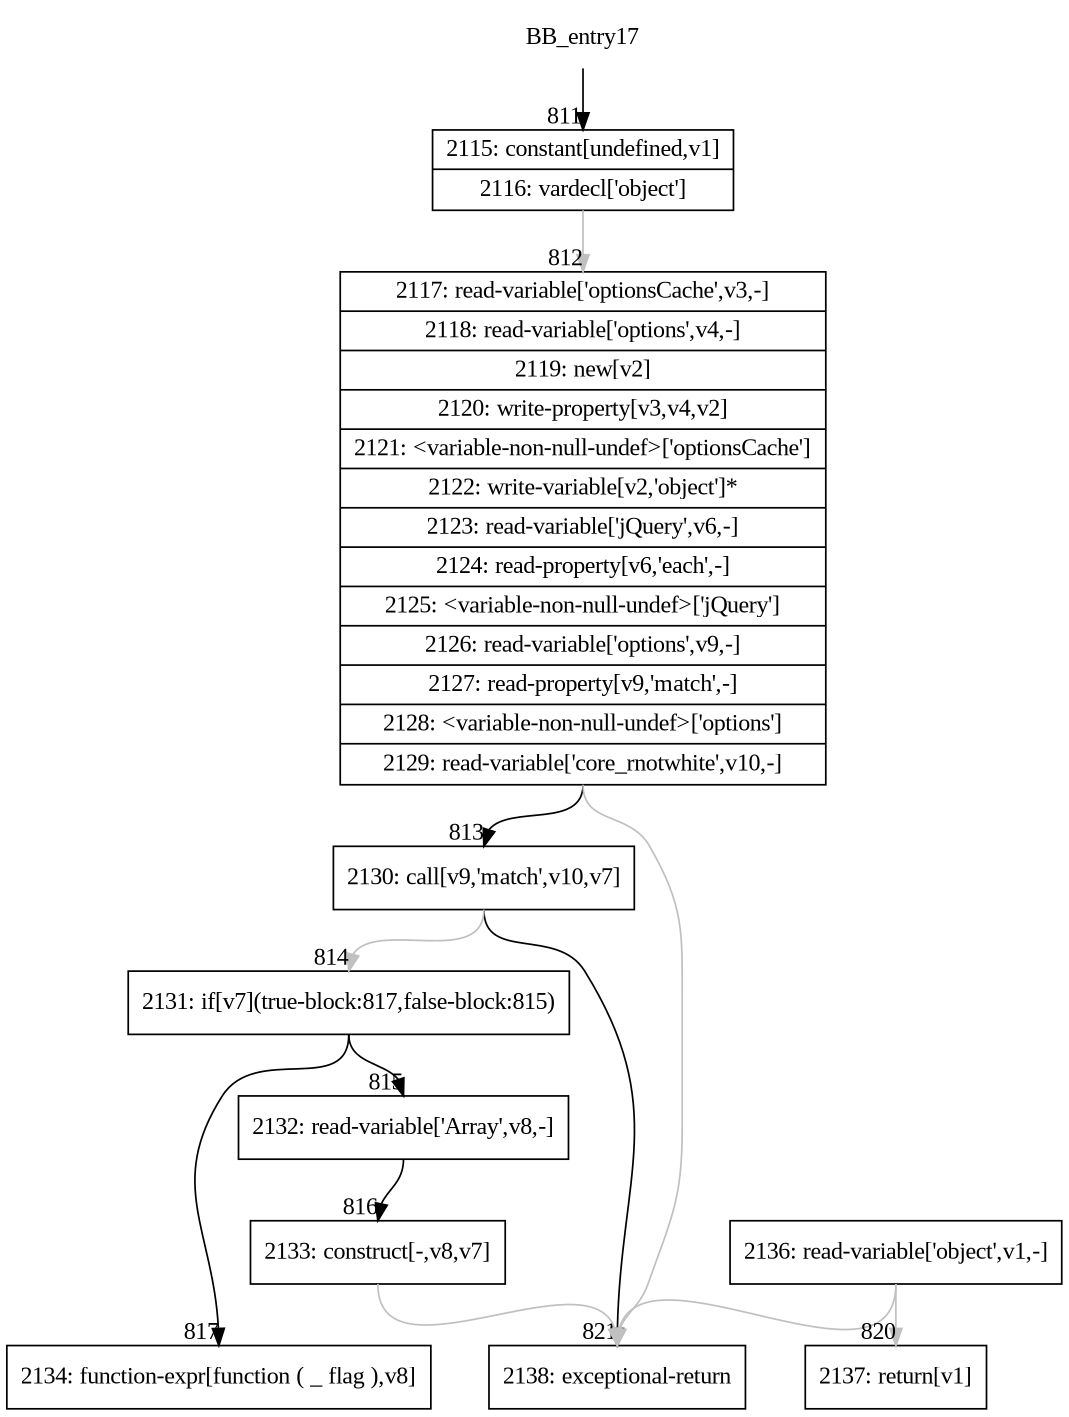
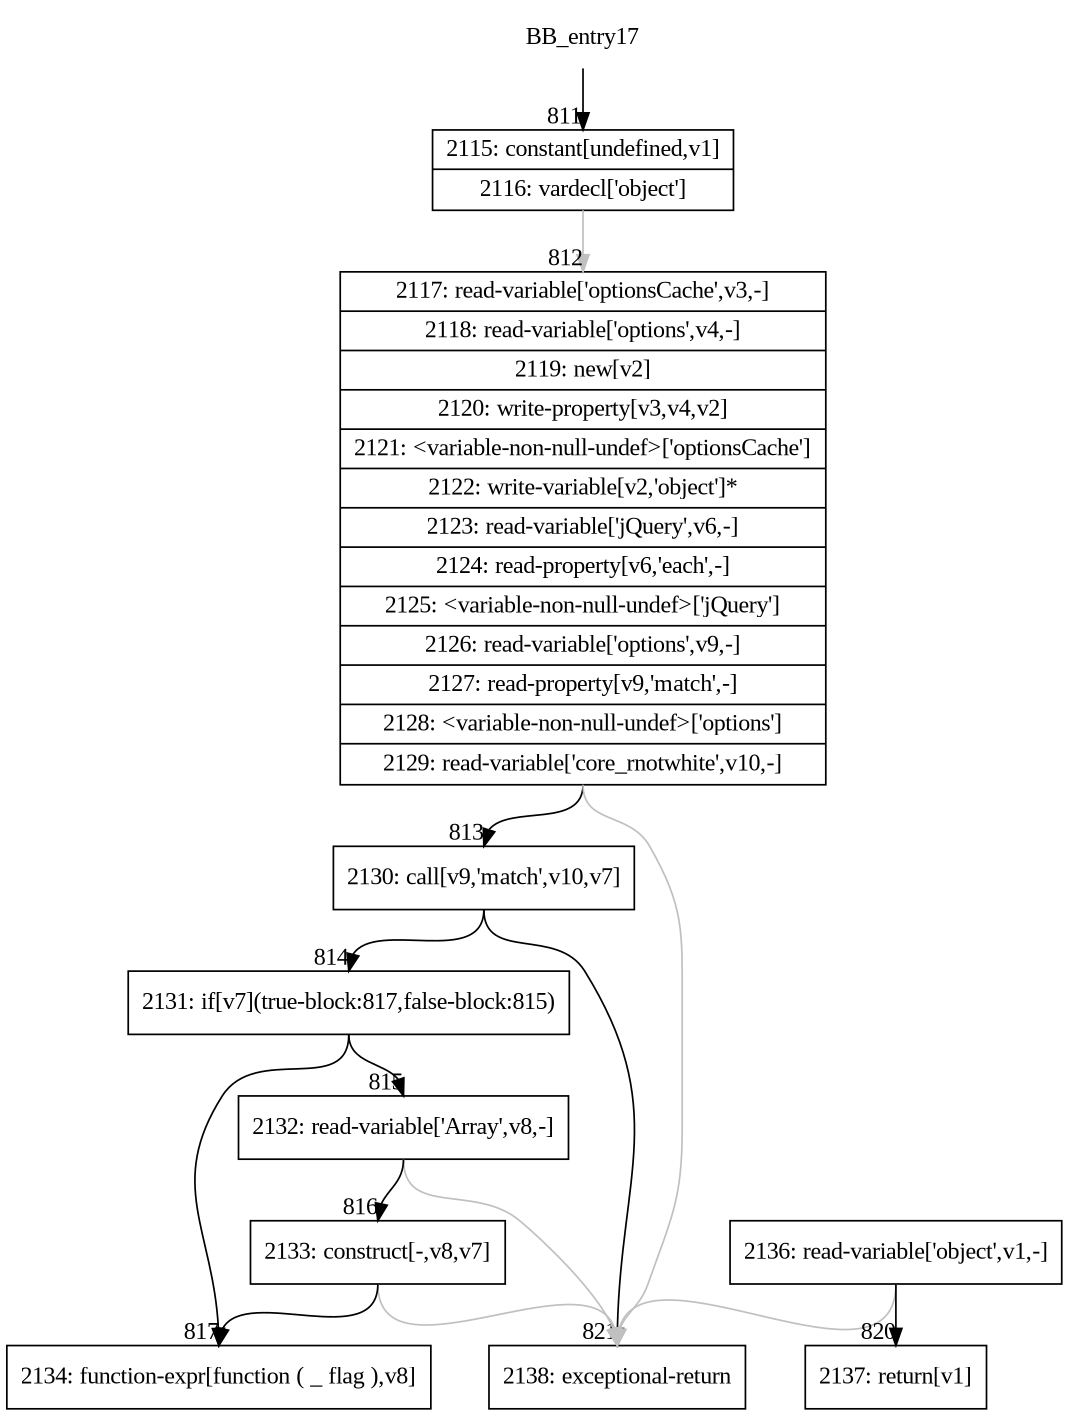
  digraph {
    fontname="Liberation Serif"
    rankdir=TD
    node [fontname="Liberation Serif" shape=record]
    edge [fontname="Liberation Serif" headport=n tailport=s]
    n1 [label=BB_entry17 shape=none]
    n2 [label="{2115: constant[undefined,v1]|2116: vardecl['object']}"]
    n3 [label="{2117: read-variable['optionsCache',v3,-]|2118: read-variable['options',v4,-]|2119: new[v2]|2120: write-property[v3,v4,v2]|2121: \<variable-non-null-undef\>['optionsCache']|2122: write-variable[v2,'object']*|2123: read-variable['jQuery',v6,-]|2124: read-property[v6,'each',-]|2125: \<variable-non-null-undef\>['jQuery']|2126: read-variable['options',v9,-]|2127: read-property[v9,'match',-]|2128: \<variable-non-null-undef\>['options']|2129: read-variable['core_rnotwhite',v10,-]}"]
    n4 [label="{2130: call[v9,'match',v10,v7]}"]
    n5 [label="{2138: exceptional-return}"]
    n6 [label="{2131: if[v7](true-block:817,false-block:815)}"]
    n7 [label="{2134: function-expr[function ( _ flag ),v8]}"]
    n8 [label="{2132: read-variable['Array',v8,-]}"]
    n9 [label="{2133: construct[-,v8,v7]}"]
    n10 [label="{2136: read-variable['object',v1,-]}"]
    n11 [label="{2137: return[v1]}"]
    n1 -> n2 [headlabel="    811"]
    n2 -> n3 [color=gray headlabel="      812"]
    n3 -> n4 [headlabel="      813"]
    n3 -> n5 [color=gray headlabel="      821"]
    n4 -> n5 [color=black]
-   n4 -> n6 [headlabel="      814" color=gray]
+   n4 -> n6 [headlabel="      814"]
    n6 -> n7 [headlabel="      817"]
    n6 -> n8 [headlabel="      815"]
+   n8 -> n5 [color=gray]
    n8 -> n9 [headlabel="      816"]
    n9 -> n5 [color=gray]
+   n9 -> n7
    n10 -> n5 [color=gray]
-   n10 -> n11 [headlabel="      820" color=gray]
+   n10 -> n11 [headlabel="      820"]
  }
